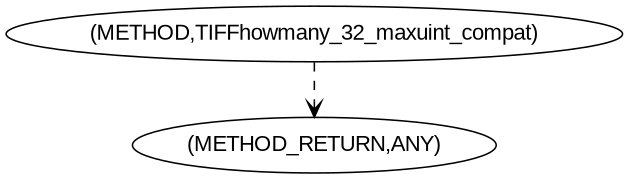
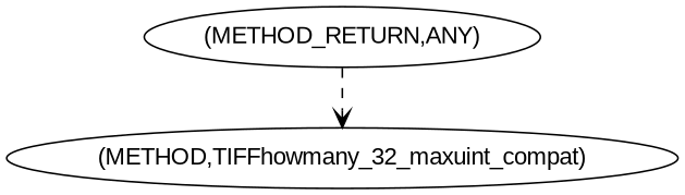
  digraph {
    fontname="Liberation Sans"
    node [fontname="Liberation Sans"]
    n1 [label=<(METHOD,TIFFhowmany_32_maxuint_compat)>]
    n2 [label=<(METHOD_RETURN,ANY)>]
-   n1 -> n2 [style=dashed arrowhead=vee fontname="Liberation Sans"]
+   n2 -> n1 [style=dashed arrowhead=vee fontname="Liberation Sans"]
  }
